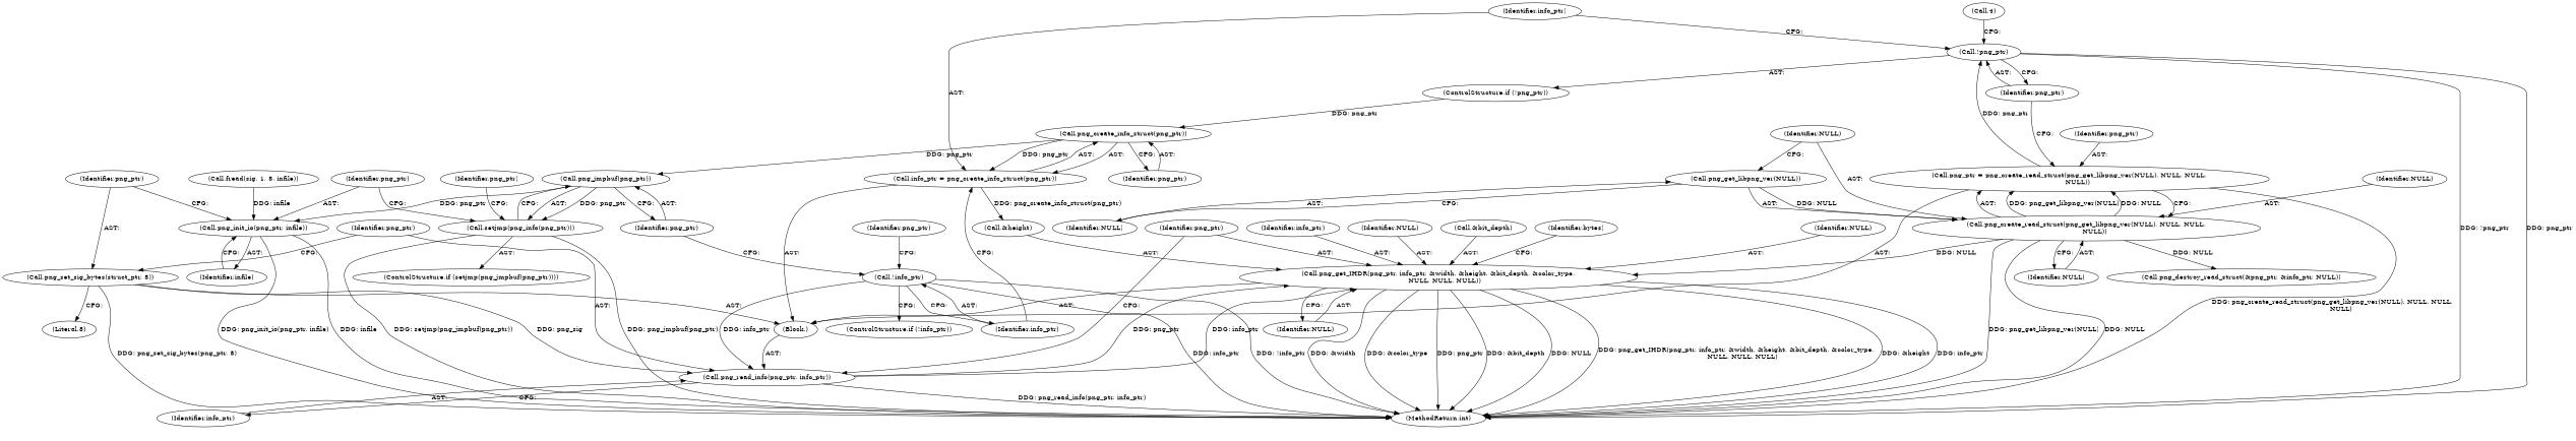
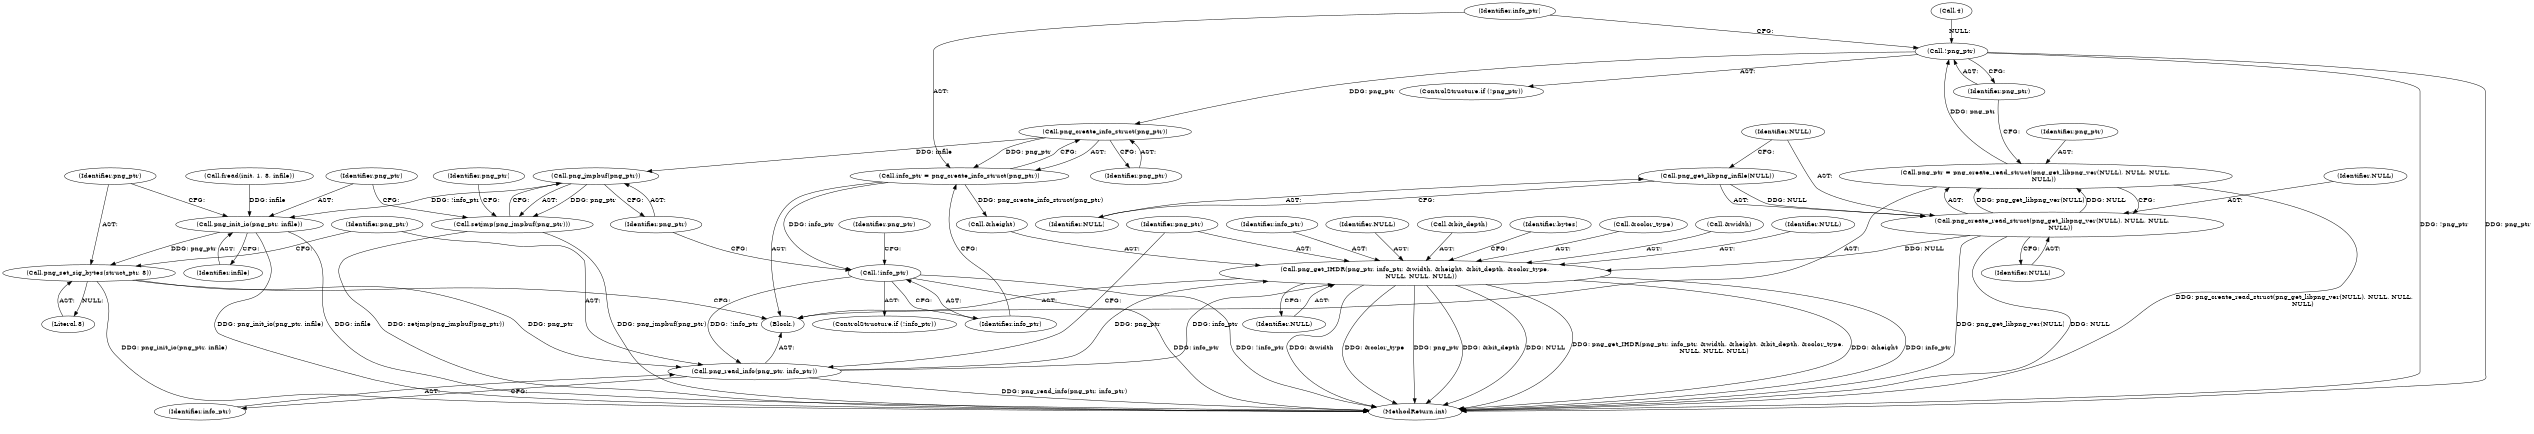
  digraph {
    n1 [label="(Call,png_create_info_struct(png_ptr))"]
    n2 [label="(Call,info_ptr = png_create_info_struct(png_ptr))"]
    n3 [label="(Call,png_jmpbuf(png_ptr))"]
    n4 [label="(Identifier,png_ptr)"]
    n5 [label="(Block,)"]
    n6 [label="(Call,!info_ptr)"]
    n7 [label="(Call,&height)"]
-   n8 [label="(Call,setjmp(png_info(png_ptr)))"]
+   n8 [label="(Call,setjmp(png_jmpbuf(png_ptr)))"]
    n9 [label="(Call,png_init_io(png_ptr, infile))"]
    n10 [label="(Identifier,png_ptr)"]
    n11 [label="(MethodReturn,int)"]
    n12 [label="(Call,!png_ptr)"]
    n13 [label="(ControlStructure,if (!png_ptr))"]
    n14 [label="(Identifier,png_ptr)"]
    n15 [label="(Call,png_ptr = png_create_read_struct(png_get_libpng_ver(NULL), NULL, NULL,\n        NULL))"]
    n16 [label="(Call,png_create_read_struct(png_get_libpng_ver(NULL), NULL, NULL,\n        NULL))"]
    n17 [label="(Call,png_get_IHDR(png_ptr, info_ptr, &width, &height, &bit_depth, &color_type,\n      NULL, NULL, NULL))"]
    n18 [label="(Identifier,NULL)"]
-   n19 [label="(Call,png_destroy_read_struct(&png_ptr, &info_ptr, NULL))"]
    n20 [label="(Identifier,NULL)"]
-   n21 [label="(Call,png_get_libpng_ver(NULL))"]
+   n21 [label="(Call,png_get_libpng_infile(NULL))"]
    n22 [label="(Identifier,NULL)"]
    n23 [label="(Call,png_read_info(png_ptr, info_ptr))"]
    n24 [label="(Identifier,info_ptr)"]
    n25 [label="(ControlStructure,if (!info_ptr))"]
    n26 [label="(Identifier,info_ptr)"]
-   n27 [label="(ControlStructure,if (setjmp(png_jmpbuf(png_ptr))))"]
    n28 [label="(Call,png_set_sig_bytes(struct_ptr, 8))"]
    n29 [label="(Identifier,infile)"]
    n30 [label="(Literal,8)"]
    n31 [label="(Identifier,png_ptr)"]
-   n32 [label="(Call,fread(sig, 1, 8, infile))"]
+   n32 [label="(Call,fread(init, 1, 8, infile))"]
+   n33 [label="(Call,&width)"]
    n34 [label="(Identifier,png_ptr)"]
    n35 [label="(Identifier,png_ptr)"]
    n36 [label="(Call,4)"]
    n37 [label="(Identifier,NULL)"]
    n38 [label="(Identifier,NULL)"]
    n39 [label="(Identifier,NULL)"]
    n40 [label="(Call,&bit_depth)"]
    n41 [label="(Identifier,png_ptr)"]
    n42 [label="(Identifier,bytes)"]
    n43 [label="(Identifier,info_ptr)"]
    n44 [label="(Identifier,NULL)"]
    n45 [label="(Identifier,png_ptr)"]
    n46 [label="(Identifier,png_ptr)"]
    n47 [label="(Identifier,png_ptr)"]
    n48 [label="(Identifier,info_ptr)"]
+   n49 [label="(Call,&color_type)"]
    n1 -> n2 [label="AST: "]
    n1 -> n2 [label="DDG: png_ptr"]
-   n1 -> n3 [label="DDG: png_ptr"]
+   n1 -> n3 [label="DDG: infile"]
    n1 -> n4 [label="CFG: "]
-   n2 -> n1 [label="AST: "]
+   n2 -> n1 [label="CFG: "]
    n2 -> n5 [label="AST: "]
+   n2 -> n6 [label="DDG: info_ptr"]
    n2 -> n7 [label="DDG: png_create_info_struct(png_ptr)"]
    n3 -> n8 [label="AST: "]
    n3 -> n8 [label="DDG: png_ptr"]
-   n3 -> n9 [label="DDG: png_ptr"]
+   n3 -> n9 [label="DDG: !info_ptr"]
    n3 -> n10 [label="CFG: "]
    n4 -> n1 [label="AST: "]
    n6 -> n11 [label="DDG: info_ptr"]
    n6 -> n11 [label="DDG: !info_ptr"]
-   n6 -> n23 [label="DDG: info_ptr"]
+   n6 -> n23 [label="DDG: !info_ptr"]
    n6 -> n24 [label="CFG: "]
-   n6 -> n25 [label="CFG: "]
+   n6 -> n25 [label="AST: "]
    n7 -> n17 [label="AST: "]
    n8 -> n3 [label="CFG: "]
    n8 -> n11 [label="DDG: png_jmpbuf(png_ptr)"]
    n8 -> n11 [label="DDG: setjmp(png_jmpbuf(png_ptr))"]
-   n8 -> n27 [label="AST: "]
    n9 -> n11 [label="DDG: infile"]
    n9 -> n11 [label="DDG: png_init_io(png_ptr, infile)"]
-   n9 -> n29 [label="AST: "]
+   n9 -> n28 [label="DDG: png_ptr"]
+   n9 -> n29 [label="CFG: "]
    n10 -> n3 [label="AST: "]
    n10 -> n6 [label="CFG: "]
-   n13 -> n1 [label="DDG: png_ptr"]
+   n12 -> n1 [label="DDG: png_ptr"]
    n12 -> n11 [label="DDG: !png_ptr"]
    n12 -> n11 [label="DDG: png_ptr"]
    n12 -> n13 [label="AST: "]
    n12 -> n14 [label="CFG: "]
    n14 -> n12 [label="AST: "]
    n14 -> n15 [label="CFG: "]
    n15 -> n5 [label="AST: "]
    n15 -> n11 [label="DDG: png_create_read_struct(png_get_libpng_ver(NULL), NULL, NULL,\n        NULL)"]
    n15 -> n12 [label="DDG: png_ptr"]
    n15 -> n16 [label="CFG: "]
    n16 -> n11 [label="DDG: png_get_libpng_ver(NULL)"]
    n16 -> n11 [label="DDG: NULL"]
    n16 -> n15 [label="AST: "]
    n16 -> n15 [label="DDG: png_get_libpng_ver(NULL)"]
    n16 -> n15 [label="DDG: NULL"]
    n16 -> n17 [label="DDG: NULL"]
    n16 -> n18 [label="CFG: "]
-   n16 -> n19 [label="DDG: NULL"]
    n17 -> n5 [label="AST: "]
    n17 -> n11 [label="DDG: &bit_depth"]
    n17 -> n11 [label="DDG: NULL"]
    n17 -> n11 [label="DDG: png_get_IHDR(png_ptr, info_ptr, &width, &height, &bit_depth, &color_type,\n      NULL, NULL, NULL)"]
    n17 -> n11 [label="DDG: &height"]
    n17 -> n11 [label="DDG: info_ptr"]
    n17 -> n11 [label="DDG: &width"]
    n17 -> n11 [label="DDG: &color_type"]
    n17 -> n11 [label="DDG: png_ptr"]
    n17 -> n20 [label="CFG: "]
    n18 -> n16 [label="AST: "]
    n20 -> n17 [label="AST: "]
    n21 -> n16 [label="AST: "]
    n21 -> n16 [label="DDG: NULL"]
    n21 -> n22 [label="CFG: "]
    n22 -> n21 [label="AST: "]
-   n5 -> n23 [label="AST: "]
+   n23 -> n5 [label="AST: "]
    n23 -> n11 [label="DDG: png_read_info(png_ptr, info_ptr)"]
    n23 -> n17 [label="DDG: png_ptr"]
    n23 -> n17 [label="DDG: info_ptr"]
    n23 -> n26 [label="CFG: "]
    n24 -> n2 [label="CFG: "]
    n24 -> n6 [label="AST: "]
    n26 -> n23 [label="AST: "]
-   n28 -> n5 [label="AST: "]
-   n28 -> n11 [label="DDG: png_set_sig_bytes(png_ptr, 8)"]
-   n28 -> n23 [label="DDG: png_sig"]
-   n28 -> n30 [label="CFG: "]
-   n29 -> n9 [label="CFG: "]
+   n28 -> n5 [label="CFG: "]
+   n28 -> n11 [label="DDG: png_init_io(png_ptr, infile)"]
+   n28 -> n23 [label="DDG: png_ptr"]
+   n28 -> n30 [label="NULL: "]
+   n29 -> n9 [label="AST: "]
+   n30 -> n28 [label="AST: "]
    n31 -> n15 [label="AST: "]
    n32 -> n9 [label="DDG: infile"]
+   n33 -> n17 [label="AST: "]
    n34 -> n17 [label="AST: "]
    n34 -> n23 [label="CFG: "]
    n35 -> n9 [label="CFG: "]
    n35 -> n28 [label="AST: "]
-   n36 -> n12 [label="CFG: "]
+   n36 -> n12 [label="NULL: "]
    n37 -> n16 [label="AST: "]
    n38 -> n17 [label="AST: "]
    n39 -> n17 [label="AST: "]
    n40 -> n17 [label="AST: "]
    n41 -> n6 [label="CFG: "]
    n42 -> n17 [label="CFG: "]
    n43 -> n17 [label="AST: "]
    n44 -> n16 [label="AST: "]
    n44 -> n21 [label="CFG: "]
    n45 -> n23 [label="AST: "]
    n45 -> n28 [label="CFG: "]
    n46 -> n8 [label="CFG: "]
    n46 -> n9 [label="AST: "]
    n47 -> n8 [label="CFG: "]
    n48 -> n2 [label="AST: "]
    n48 -> n12 [label="CFG: "]
+   n49 -> n17 [label="AST: "]
  }
